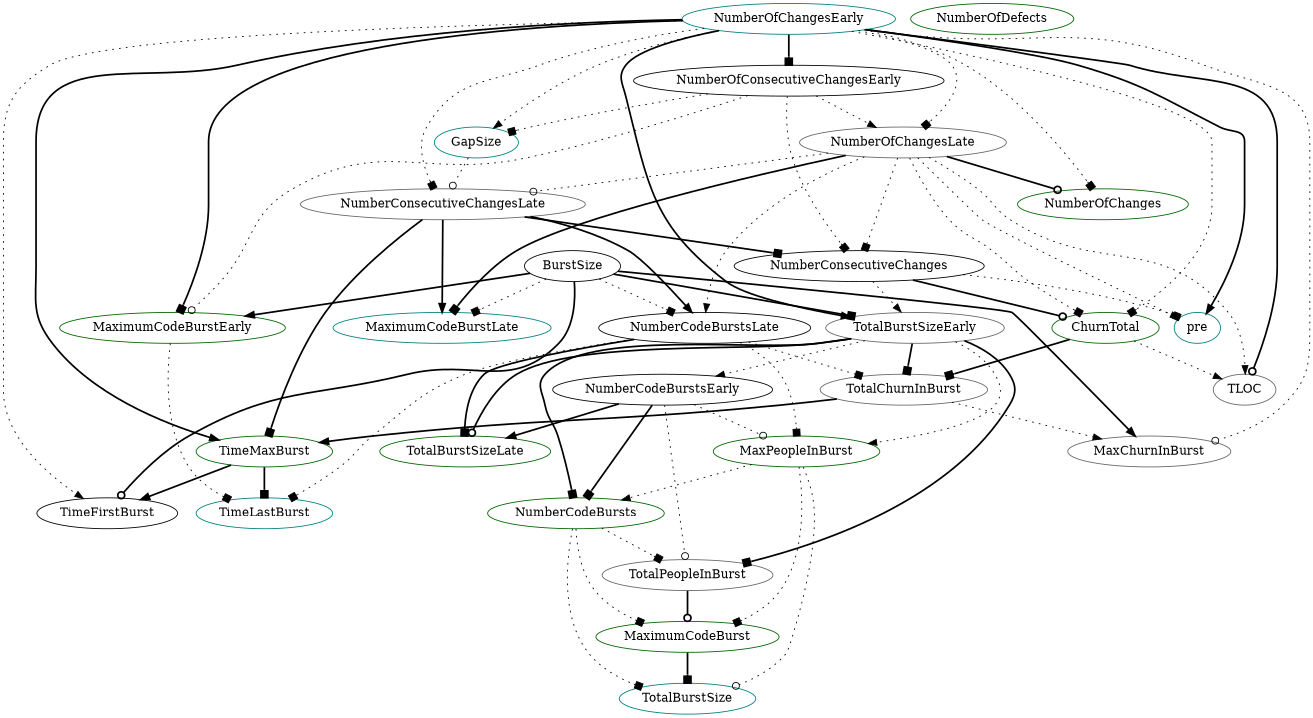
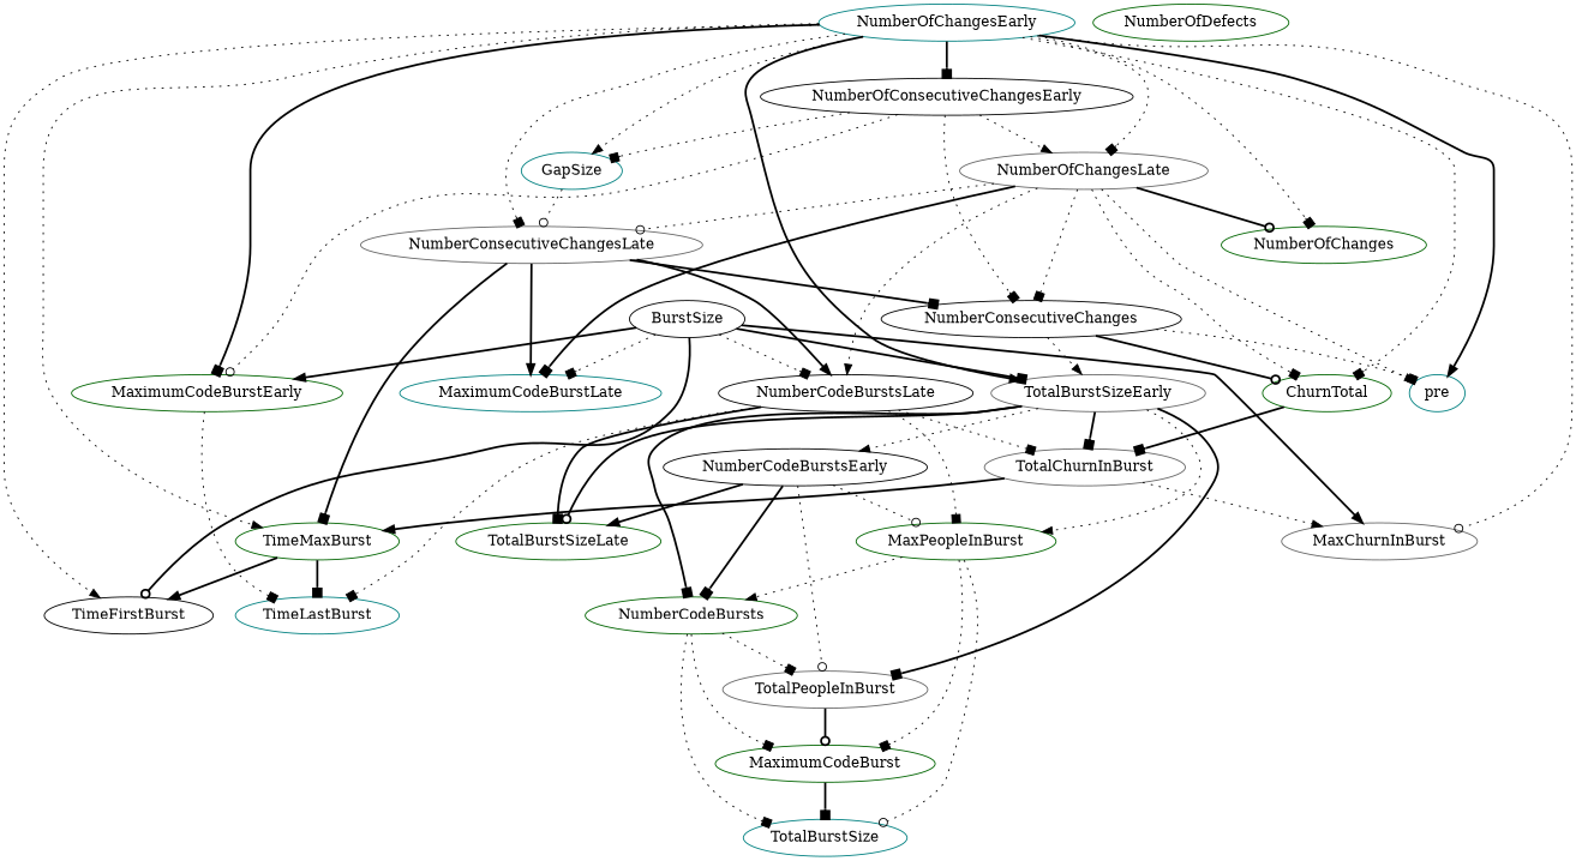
  digraph {
    node [color=darkgreen]
    edge [arrowhead=box style=dotted]
    TotalPeopleInBurst [color=gray40]
    MaximumCodeBurst
    TotalBurstSize [color=teal]
    MaxPeopleInBurst
    NumberCodeBursts
    NumberCodeBurstsLate [color=black]
    TotalBurstSizeLate
    TotalChurnInBurst [color=gray40]
    TimeLastBurst [color=teal]
    MaxChurnInBurst [color=gray40]
    TimeMaxBurst
    NumberOfChangesLate [color=gray40]
    MaximumCodeBurstLate [color=teal]
    NumberOfChanges
    ChurnTotal
    NumberConsecutiveChangesLate [color=gray40]
    NumberConsecutiveChanges [color=black]
    pre [color=teal]
-   TLOC [color=gray40]
    TotalBurstSizeEarly [color=gray40]
    NumberOfChangesEarly [color=teal]
    MaximumCodeBurstEarly
    TimeFirstBurst [color=black]
    NumberOfConsecutiveChangesEarly [color=black]
    GapSize [color=teal]
    NumberCodeBurstsEarly [color=black]
    NumberOfDefects
    BurstSize [color=black]
    TotalPeopleInBurst -> MaximumCodeBurst [arrowhead=odot style=bold]
    MaximumCodeBurst -> TotalBurstSize [style=bold]
    MaxPeopleInBurst -> MaximumCodeBurst
    MaxPeopleInBurst -> TotalBurstSize [arrowhead=odot]
    MaxPeopleInBurst -> NumberCodeBursts [arrowhead=normal]
    NumberCodeBursts -> TotalPeopleInBurst
    NumberCodeBursts -> MaximumCodeBurst
    NumberCodeBursts -> TotalBurstSize
    NumberCodeBurstsLate -> MaxPeopleInBurst
    NumberCodeBurstsLate -> TotalBurstSizeLate [style=bold]
    NumberCodeBurstsLate -> TotalChurnInBurst
    NumberCodeBurstsLate -> TimeLastBurst
    TotalChurnInBurst -> MaxChurnInBurst [arrowhead=normal]
    TotalChurnInBurst -> TimeMaxBurst [arrowhead=normal style=bold]
    TimeMaxBurst -> TimeLastBurst [style=bold]
    TimeMaxBurst -> TimeFirstBurst [arrowhead=normal style=bold]
    NumberOfChangesLate -> NumberCodeBurstsLate [arrowhead=normal]
    NumberOfChangesLate -> MaximumCodeBurstLate [style=bold]
    NumberOfChangesLate -> NumberOfChanges [arrowhead=odot style=bold]
    NumberOfChangesLate -> ChurnTotal
    NumberOfChangesLate -> NumberConsecutiveChangesLate [arrowhead=odot]
    NumberOfChangesLate -> NumberConsecutiveChanges
    NumberOfChangesLate -> pre [arrowhead=normal]
-   NumberOfChangesLate -> TLOC [arrowhead=normal]
    ChurnTotal -> TotalChurnInBurst [style=bold]
-   ChurnTotal -> TLOC [arrowhead=normal]
    NumberConsecutiveChangesLate -> NumberCodeBurstsLate [arrowhead=normal style=bold]
    NumberConsecutiveChangesLate -> TimeMaxBurst [style=bold]
    NumberConsecutiveChangesLate -> MaximumCodeBurstLate [arrowhead=normal style=bold]
    NumberConsecutiveChangesLate -> NumberConsecutiveChanges [style=bold]
    NumberConsecutiveChanges -> ChurnTotal [arrowhead=odot style=bold]
    NumberConsecutiveChanges -> pre
    NumberConsecutiveChanges -> TotalBurstSizeEarly [arrowhead=normal]
    TotalBurstSizeEarly -> TotalPeopleInBurst [style=bold]
    TotalBurstSizeEarly -> MaxPeopleInBurst [arrowhead=normal]
    TotalBurstSizeEarly -> NumberCodeBursts [style=bold]
    TotalBurstSizeEarly -> TotalBurstSizeLate [arrowhead=odot style=bold]
    TotalBurstSizeEarly -> TotalChurnInBurst [style=bold]
    TotalBurstSizeEarly -> NumberCodeBurstsEarly [arrowhead=normal]
    NumberOfChangesEarly -> MaxChurnInBurst [arrowhead=odot]
-   NumberOfChangesEarly -> TimeMaxBurst [arrowhead=normal style=bold]
+   NumberOfChangesEarly -> TimeMaxBurst [arrowhead=normal]
    NumberOfChangesEarly -> NumberOfChangesLate
    NumberOfChangesEarly -> NumberOfChanges
    NumberOfChangesEarly -> ChurnTotal
    NumberOfChangesEarly -> NumberConsecutiveChangesLate
    NumberOfChangesEarly -> pre [arrowhead=normal style=bold]
-   NumberOfChangesEarly -> TLOC [arrowhead=odot style=bold]
    NumberOfChangesEarly -> TotalBurstSizeEarly [arrowhead=normal style=bold]
    NumberOfChangesEarly -> MaximumCodeBurstEarly [style=bold]
    NumberOfChangesEarly -> TimeFirstBurst [arrowhead=normal]
    NumberOfChangesEarly -> NumberOfConsecutiveChangesEarly [style=bold]
    NumberOfChangesEarly -> GapSize [arrowhead=normal]
    MaximumCodeBurstEarly -> TimeLastBurst
    NumberOfConsecutiveChangesEarly -> NumberOfChangesLate [arrowhead=normal]
    NumberOfConsecutiveChangesEarly -> NumberConsecutiveChanges
    NumberOfConsecutiveChangesEarly -> MaximumCodeBurstEarly [arrowhead=odot]
    NumberOfConsecutiveChangesEarly -> GapSize
    GapSize -> NumberConsecutiveChangesLate [arrowhead=odot]
    NumberCodeBurstsEarly -> TotalPeopleInBurst [arrowhead=odot]
    NumberCodeBurstsEarly -> MaxPeopleInBurst [arrowhead=odot]
    NumberCodeBurstsEarly -> NumberCodeBursts [style=bold]
    NumberCodeBurstsEarly -> TotalBurstSizeLate [arrowhead=normal style=bold]
    BurstSize -> NumberCodeBurstsLate
    BurstSize -> MaxChurnInBurst [arrowhead=normal style=bold]
    BurstSize -> MaximumCodeBurstLate
    BurstSize -> TotalBurstSizeEarly [style=bold]
    BurstSize -> MaximumCodeBurstEarly [arrowhead=normal style=bold]
    BurstSize -> TimeFirstBurst [arrowhead=odot style=bold]
  }
